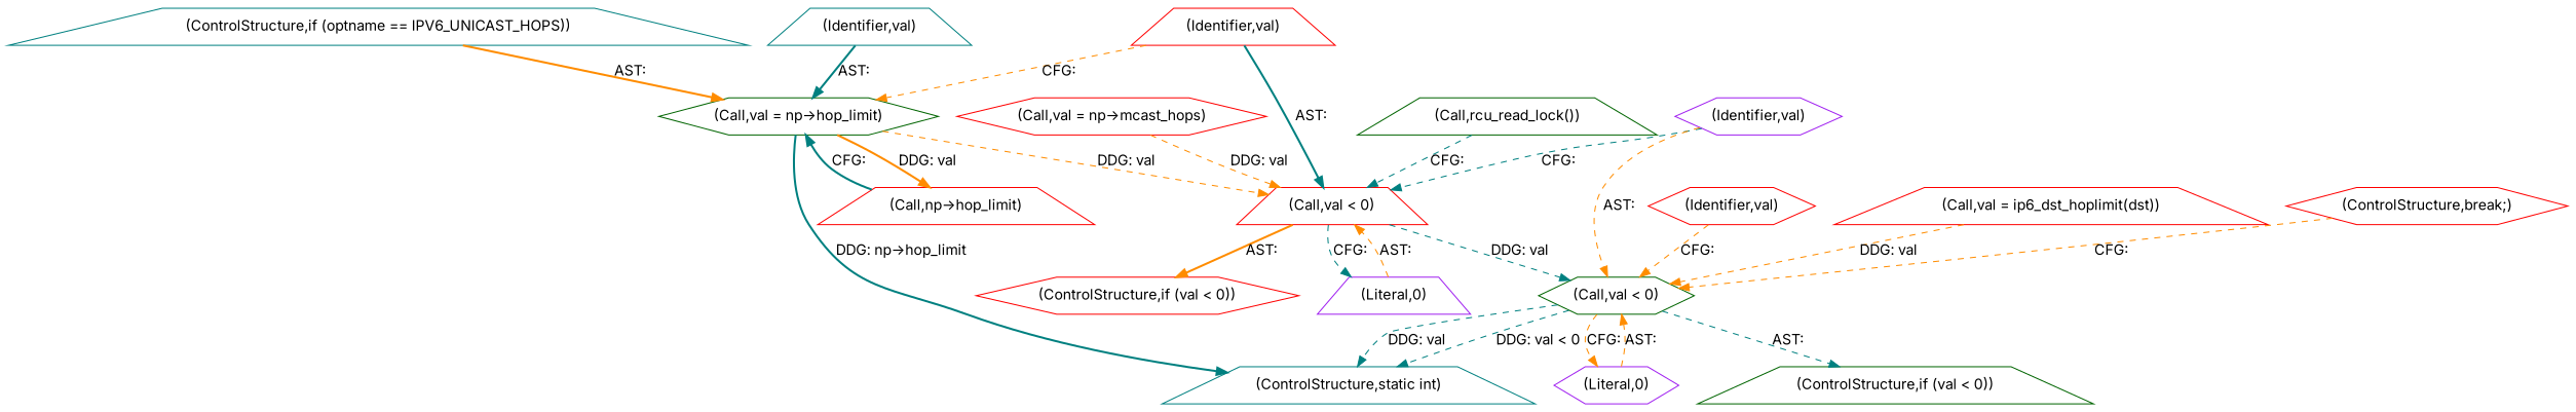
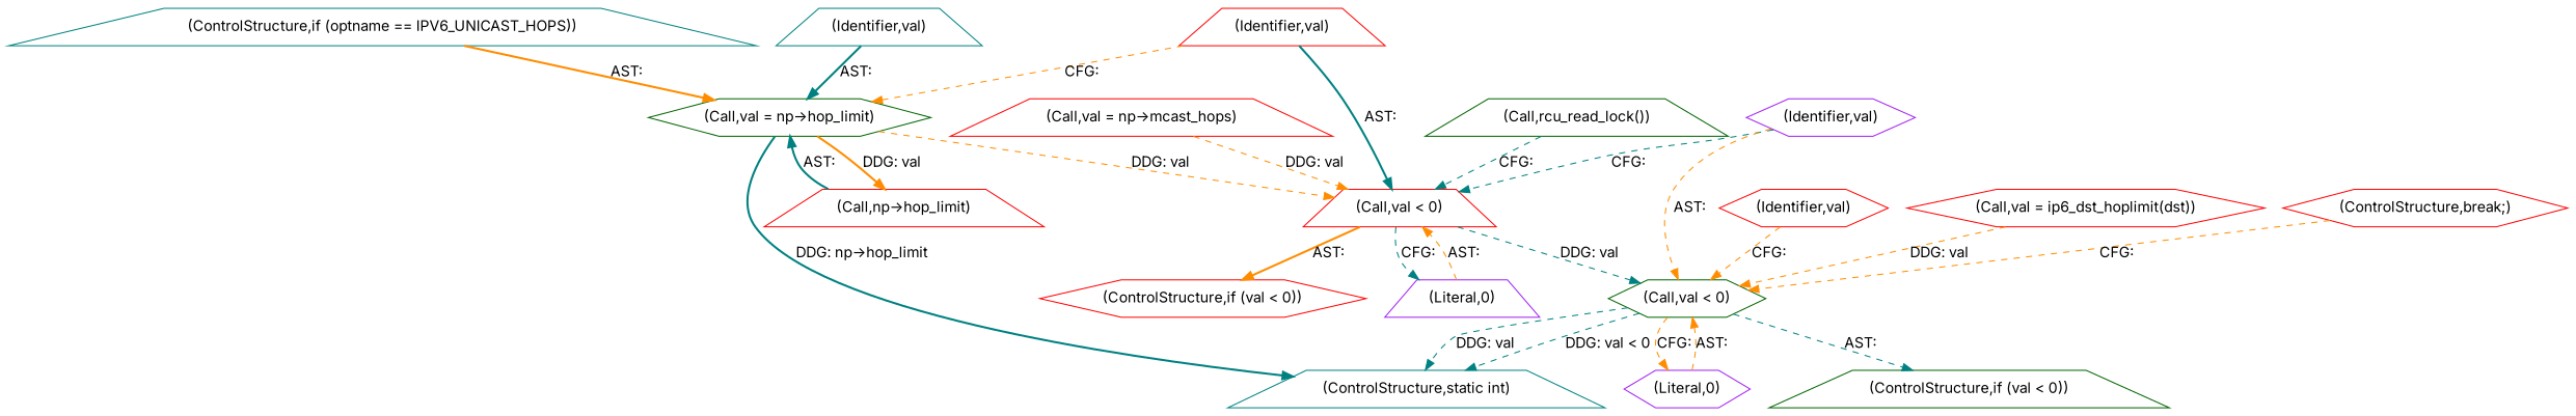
  digraph {
    fontname=Inter
    node [color=red fontname=Inter shape=trapezium]
    edge [color=darkorange fontname=Inter style=dashed]
    n1 [color=darkgreen label="(Call,val = np->hop_limit)" shape=hexagon]
    n2 [label="(Call,val < 0)"]
    n3 [color=teal label="(ControlStructure,static int)"]
    n4 [label="(Call,np->hop_limit)"]
    n5 [color=darkgreen label="(Call,val < 0)" shape=hexagon]
    n6 [label="(ControlStructure,if (val < 0))" shape=hexagon]
    n7 [color=purple label="(Literal,0)"]
    n8 [color=teal label="(ControlStructure,if (optname == IPV6_UNICAST_HOPS))"]
    n9 [color=purple label="(Literal,0)" shape=hexagon]
    n10 [color=darkgreen label="(ControlStructure,if (val < 0))"]
    n11 [color=purple label="(Identifier,val)" shape=hexagon]
-   n12 [label="(Call,val = np->mcast_hops)" shape=hexagon]
+   n12 [label="(Call,val = np->mcast_hops)"]
    n13 [color=teal label="(Identifier,val)"]
    n14 [label="(Identifier,val)"]
    n15 [label="(Identifier,val)" shape=hexagon]
    n16 [color=darkgreen label="(Call,rcu_read_lock())"]
-   n17 [label="(Call,val = ip6_dst_hoplimit(dst))"]
+   n17 [label="(Call,val = ip6_dst_hoplimit(dst))" shape=hexagon]
    n18 [label="(ControlStructure,break;)" shape=hexagon]
    n1 -> n2 [label="DDG: val"]
    n1 -> n3 [color=teal label="DDG: np->hop_limit" style=bold]
    n1 -> n4 [label="DDG: val" style=bold]
    n2 -> n5 [color=teal label="DDG: val"]
    n2 -> n6 [label="AST: " style=bold]
    n2 -> n7 [color=teal label="CFG: "]
-   n4 -> n1 [color=teal label="CFG: " style=bold]
+   n4 -> n1 [color=teal label="AST: " style=bold]
    n5 -> n3 [color=teal label="DDG: val < 0"]
    n5 -> n3 [color=teal label="DDG: val"]
    n5 -> n9 [label="CFG: "]
    n5 -> n10 [color=teal label="AST: "]
    n7 -> n2 [label="AST: "]
    n8 -> n1 [label="AST: " style=bold]
    n9 -> n5 [label="AST: "]
    n11 -> n2 [color=teal label="CFG: "]
    n11 -> n5 [label="AST: "]
    n12 -> n2 [label="DDG: val"]
    n13 -> n1 [color=teal label="AST: " style=bold]
    n14 -> n1 [label="CFG: "]
    n14 -> n2 [color=teal label="AST: " style=bold]
    n15 -> n5 [label="CFG: "]
    n16 -> n2 [color=teal label="CFG: "]
    n17 -> n5 [label="DDG: val"]
    n18 -> n5 [label="CFG: "]
  }
